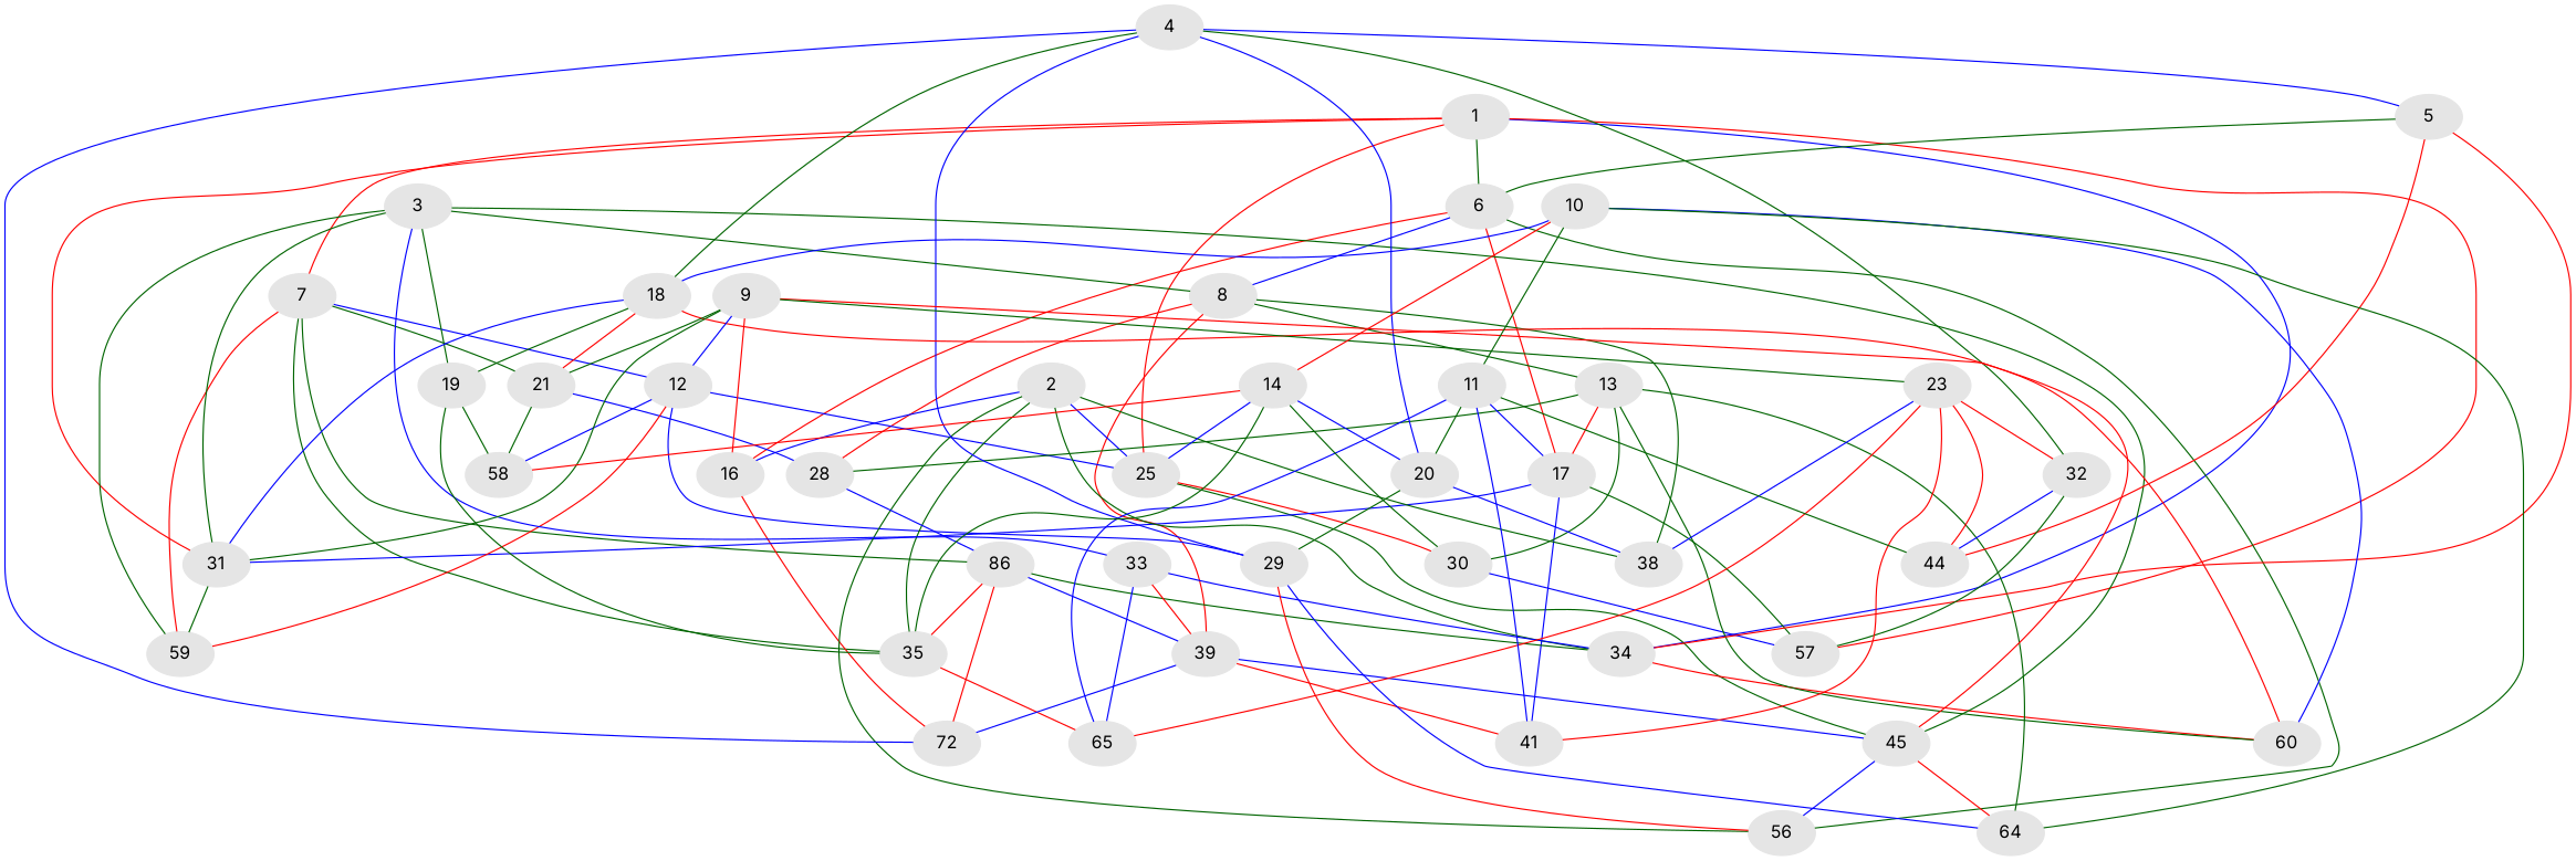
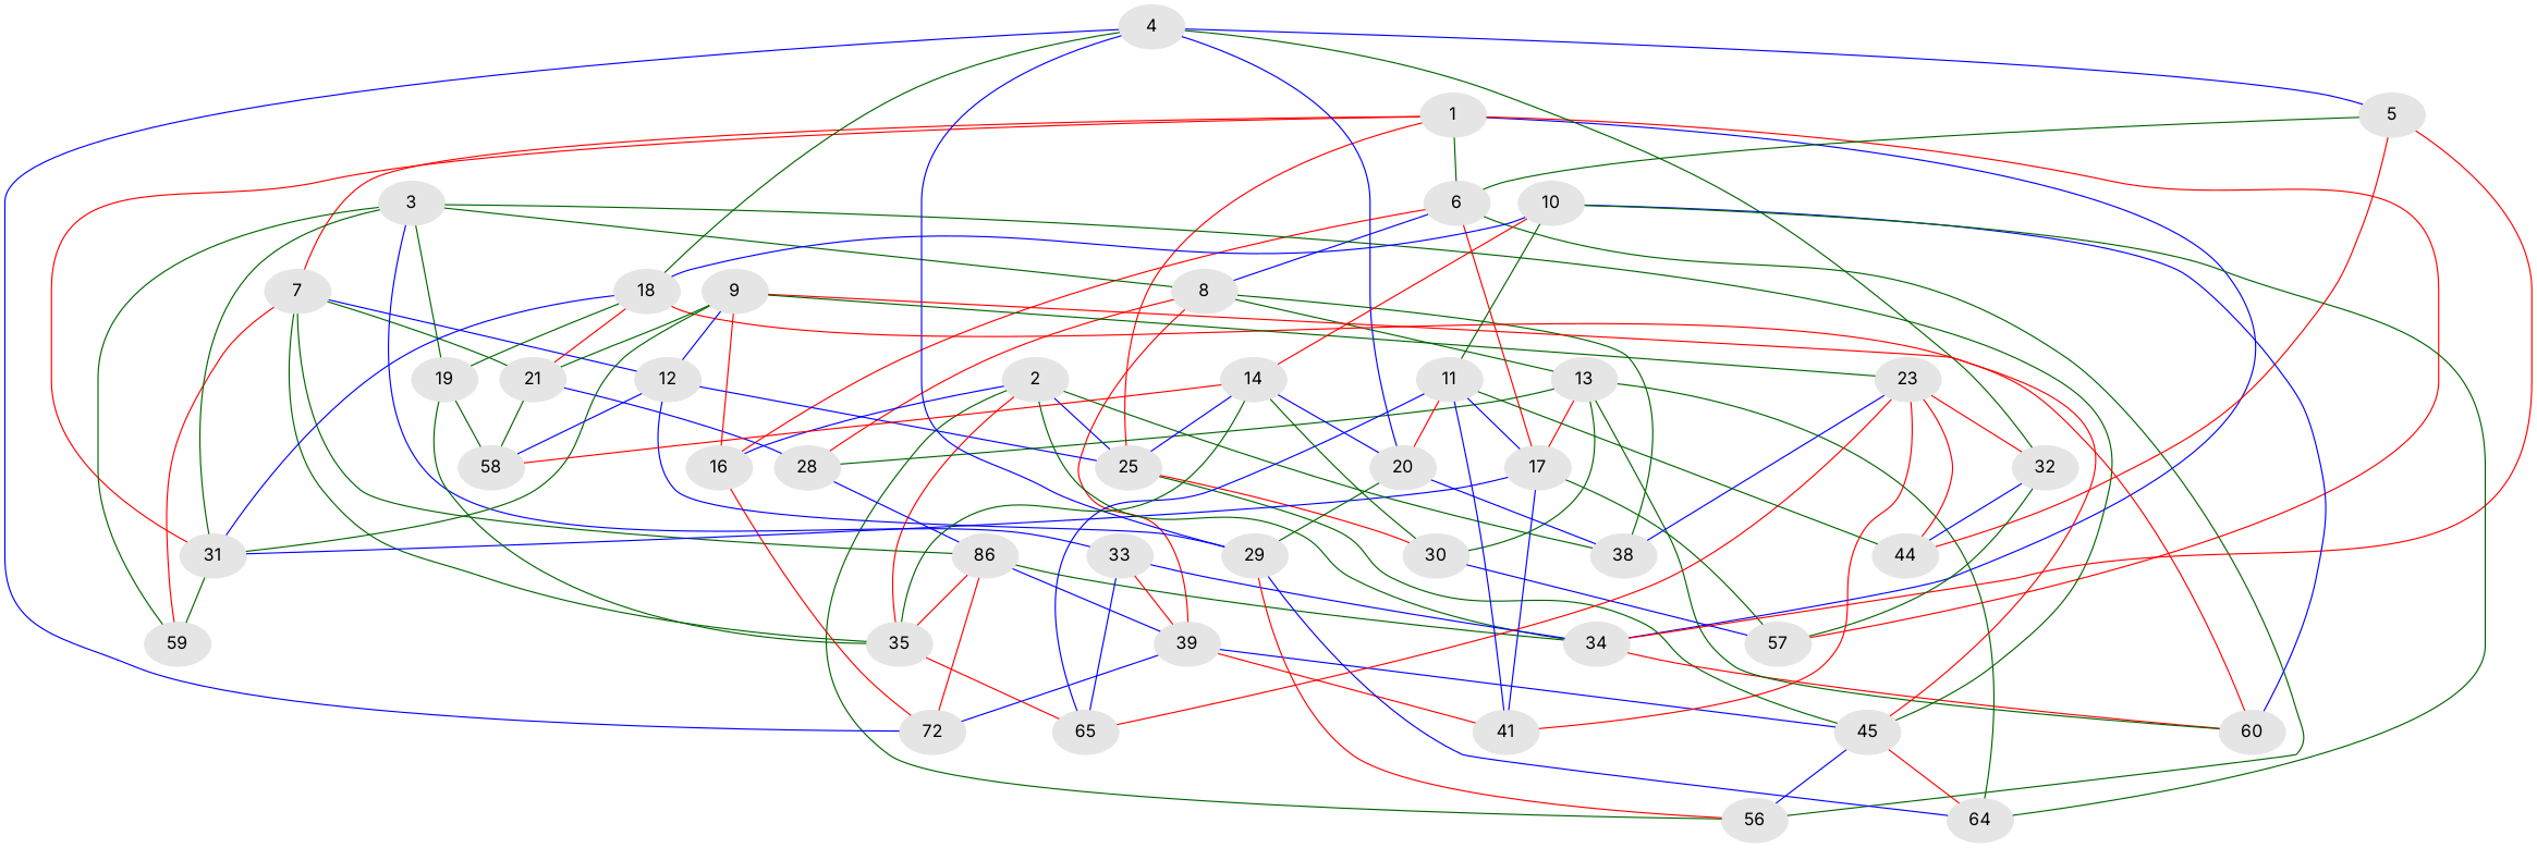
  graph {
    fontname=Inter
    node [color=gray90 fontname=Inter style=filled]
    edge [color=darkgreen fontname=Inter]
    1 [super="+66"]
    6 [super="+69"]
    7 [super="+42"]
    25 [super="+28"]
    31 [super="+68"]
    34 [super="+53"]
    57
    16
    56
    8 [super="+36"]
    17 [super="+27"]
    35 [super="+37"]
    59
    21 [super="+46"]
    12 [super="+62"]
    n16 [label=86 super="+54"]
    45 [super="+49"]
    30
    60
    2 [super="+51"]
    38
    72
    65
    3 [super="+15"]
    19
    33
    13 [super="+50"]
    n28 [label=28]
    39 [super="+67"]
    58
    64
    4 [super="+55"]
    5 [super="+22"]
    20 [super="+70"]
    29 [super="+40"]
    32
    18 [super="+47"]
    44 [super="+52"]
    n39 [label=41]
    9 [super="+61"]
    23 [super="+41"]
    10 [super="+63"]
    11 [super="+48"]
    14 [super="+71"]
    1 -- 6
    1 -- 7 [color=red]
    1 -- 25 [color=red]
    1 -- 31 [color=red]
    1 -- 34 [color=blue]
    1 -- 57 [color=red]
    6 -- 16 [color=red]
    6 -- 56
    6 -- 8 [color=blue]
    6 -- 17 [color=red]
    7 -- 35
    7 -- 59 [color=red]
    7 -- 21
    7 -- 12 [color=blue]
    7 -- n16
    25 -- 45
    25 -- 30 [color=red]
    31 -- 59
    34 -- 60 [color=red]
    16 -- 72 [color=red]
    8 -- 38
    8 -- 13
    8 -- n28 [color=red]
    8 -- 39 [color=red]
    17 -- 31 [color=blue]
    17 -- 57
    17 -- n39 [color=blue]
    35 -- 65 [color=red]
    21 -- n28 [color=blue]
    21 -- 58
    12 -- 25 [color=blue]
-   12 -- 59 [color=red]
    12 -- 58 [color=blue]
    12 -- 29 [color=blue]
    n16 -- 34
    n16 -- 35 [color=red]
    n16 -- 72 [color=red]
    n16 -- 39 [color=blue]
    45 -- 56 [color=blue]
    45 -- 64 [color=red]
    30 -- 57 [color=blue]
    2 -- 25 [color=blue]
    2 -- 34
    2 -- 16 [color=blue]
    2 -- 56
-   2 -- 35
+   2 -- 35 [color=red]
    2 -- 38
    3 -- 31
    3 -- 8
    3 -- 59
    3 -- 45
    3 -- 19
    3 -- 33 [color=blue]
    19 -- 35
    19 -- 58
    33 -- 34 [color=blue]
    33 -- 65 [color=blue]
    33 -- 39 [color=red]
    13 -- 17 [color=red]
    13 -- 30
    13 -- 60
    13 -- n28
    13 -- 64
    n28 -- n16 [color=blue]
    39 -- 45 [color=blue]
    39 -- 72 [color=blue]
    39 -- n39 [color=red]
    4 -- 72 [color=blue]
    4 -- 5 [color=blue]
    4 -- 20 [color=blue]
    4 -- 29 [color=blue]
    4 -- 32
    4 -- 18
    5 -- 6
    5 -- 34 [color=red]
    5 -- 44 [color=red weight=2]
    20 -- 38 [color=blue]
    20 -- 29 [weight=2]
    29 -- 56 [color=red]
    29 -- 64 [color=blue]
    32 -- 57
    32 -- 44 [color=blue]
    18 -- 31 [color=blue]
    18 -- 21 [color=red]
    18 -- 60 [color=red]
    18 -- 19
    9 -- 31
    9 -- 16 [color=red]
    9 -- 21
    9 -- 12 [color=blue]
    9 -- 45 [color=red]
    9 -- 23
    23 -- 38 [color=blue]
    23 -- 65 [color=red]
    23 -- 32 [color=red]
    23 -- 44 [color=red]
    23 -- n39 [color=red]
    10 -- 60 [color=blue]
    10 -- 64
    10 -- 18 [color=blue weight=2]
    10 -- 11
    10 -- 14 [color=red]
    11 -- 17 [color=blue]
    11 -- 65 [color=blue]
-   11 -- 20
+   11 -- 20 [color=red]
    11 -- 44 [weight=2]
    11 -- n39 [color=blue]
    14 -- 25 [color=blue]
    14 -- 35
    14 -- 30
    14 -- 58 [color=red]
    14 -- 20 [color=blue]
  }
